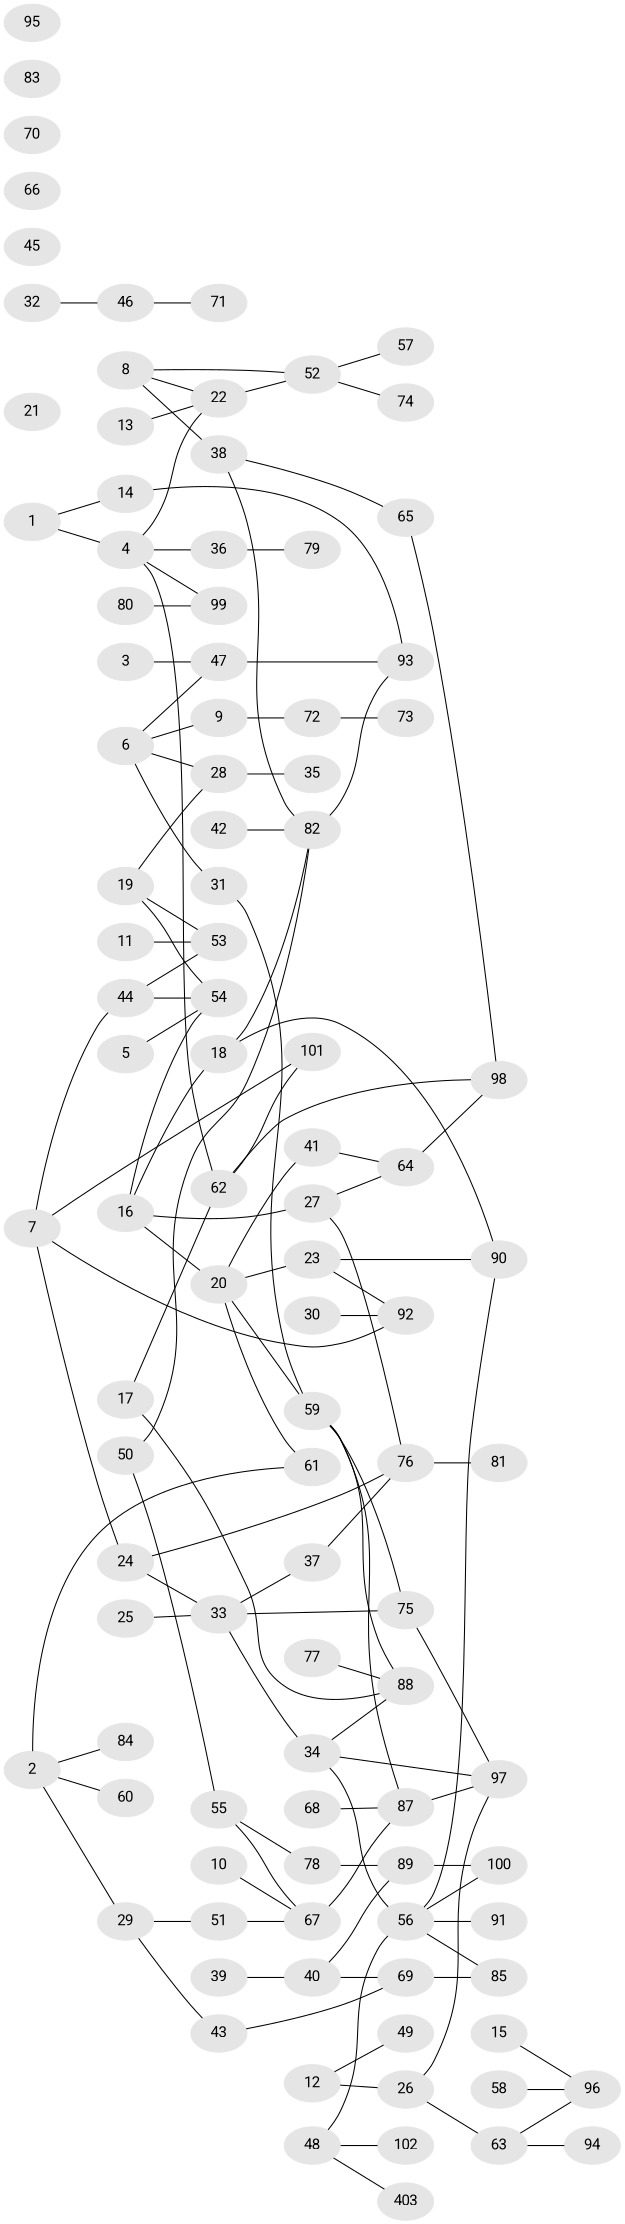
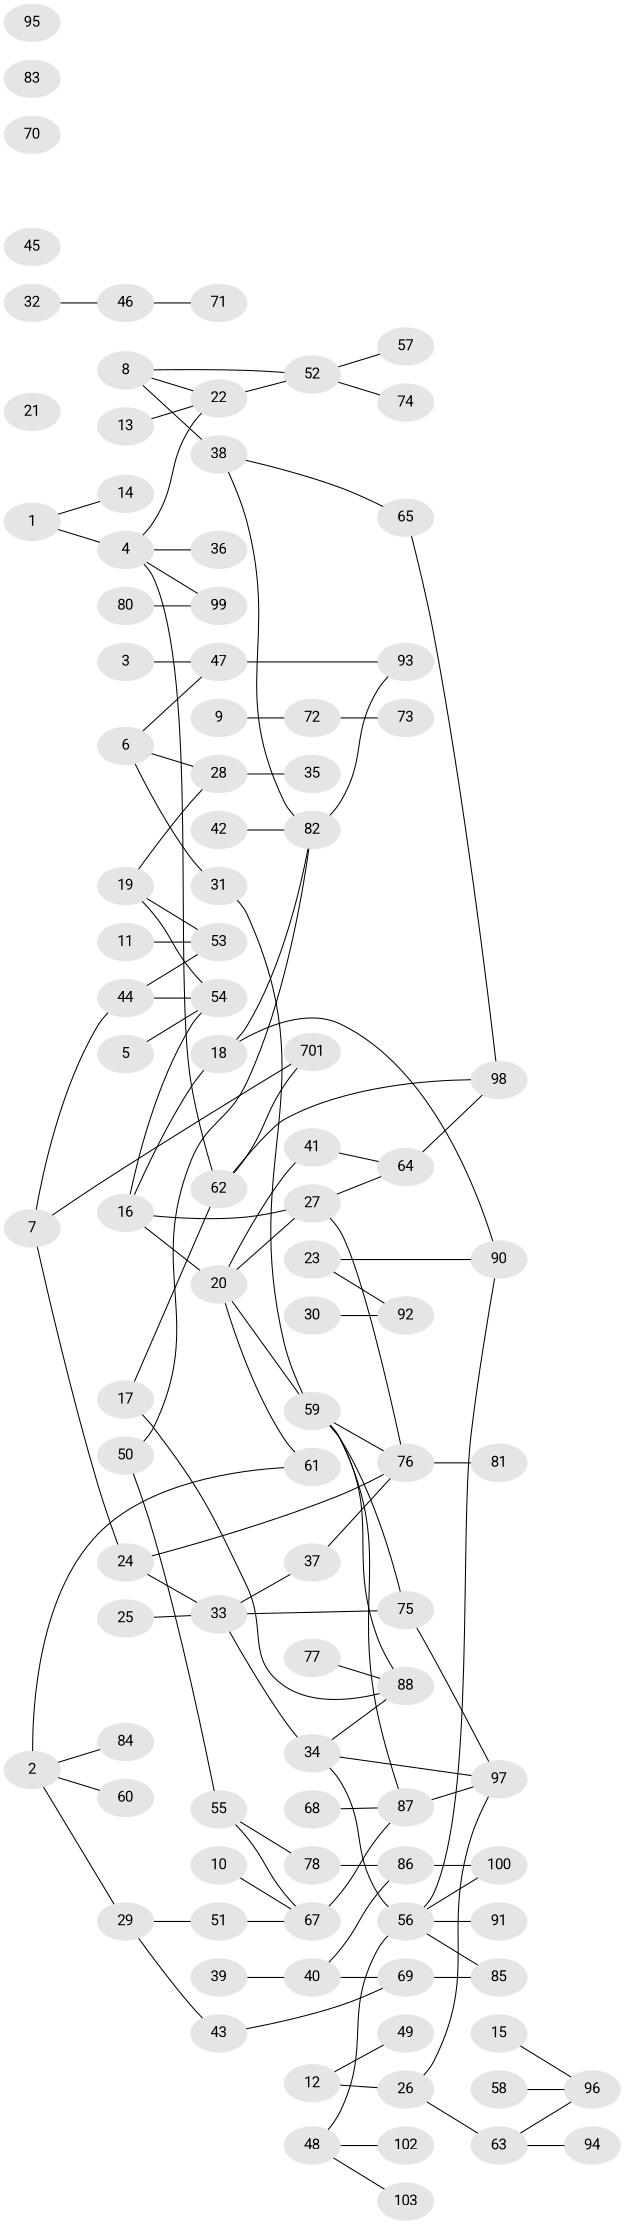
  graph {
    fontname=Roboto
    rankdir=LR
    node [color=gray90 fontname=Roboto style=filled]
    edge [fontname=Roboto]
    1
    4
    14
    22
    36
    62
    99
    93
    2
    29
    60
    61
    84
    43
    51
    3
    47
    52
-   79
-   101
+   101 [label=701]
    98
    5
    54
    6
    9
    28
    31
    72
    35
    59
    7
    24
    44
    92
    33
    76
    53
    8
    38
    82
    65
    57
    74
    73
    10
    67
    87
    11
    12
    26
    49
    63
    97
    13
    15
    96
    16
    18
    20
    27
    90
    23
    41
    64
    17
    88
    19
    75
    21
    34
    37
    81
    25
    94
    69
    30
    32
    46
    71
    56
    85
    91
    100
    39
    40
-   86 [label=89]
+   86
    42
    45
    48
    102
-   103 [label=403]
+   103
    50
    55
    78
    77
    58
-   66
    68
    70
    80
    83
    95
    1 -- 4
    1 -- 14
    4 -- 22
    4 -- 36
    4 -- 62
    4 -- 99
-   14 -- 93
    22 -- 52
-   36 -- 79
    62 -- 101
    62 -- 98
    2 -- 29
    2 -- 60
    2 -- 61
    2 -- 84
    29 -- 43
    29 -- 51
    43 -- 69
    51 -- 67
    3 -- 47
    47 -- 93
    52 -- 57
    52 -- 74
    5 -- 54
    6 -- 47
-   6 -- 9
    6 -- 28
    6 -- 31
    9 -- 72
    28 -- 35
    31 -- 59
    72 -- 73
+   59 -- 76
    59 -- 87
    59 -- 88
    59 -- 75
    7 -- 101
    7 -- 24
    7 -- 44
-   7 -- 92
    24 -- 33
    24 -- 76
    44 -- 54
    44 -- 53
    33 -- 75
    33 -- 34
    33 -- 37
    76 -- 81
    8 -- 22
    8 -- 52
    8 -- 38
    38 -- 82
    38 -- 65
    82 -- 93
    65 -- 98
    10 -- 67
    67 -- 87
    87 -- 97
    11 -- 53
    12 -- 26
    12 -- 49
    26 -- 63
    26 -- 97
    63 -- 96
    63 -- 94
    13 -- 22
    15 -- 96
    16 -- 54
    16 -- 18
    16 -- 20
    16 -- 27
    18 -- 82
    18 -- 90
    20 -- 61
    20 -- 59
-   20 -- 23
+   20 -- 27
    20 -- 41
    27 -- 76
    27 -- 64
    23 -- 92
    23 -- 90
    41 -- 64
    64 -- 98
    17 -- 62
    17 -- 88
    19 -- 54
    19 -- 28
    19 -- 53
    75 -- 97
    34 -- 97
    34 -- 88
    34 -- 56
    37 -- 76
    25 -- 33
    69 -- 85
    30 -- 92
    32 -- 46
    46 -- 71
    56 -- 90
    56 -- 85
    56 -- 91
    56 -- 100
    39 -- 40
    40 -- 69
    40 -- 86
    86 -- 100
    42 -- 82
    48 -- 56
    48 -- 102
    48 -- 103
    50 -- 82
    50 -- 55
    55 -- 67
    55 -- 78
    78 -- 86
    77 -- 88
    58 -- 96
    68 -- 87
    80 -- 99
  }
